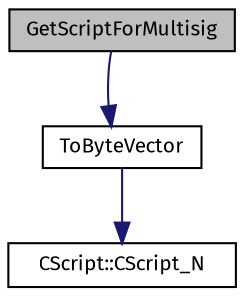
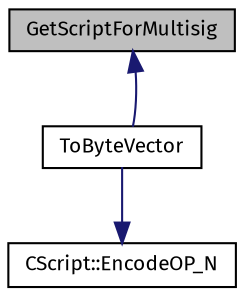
  digraph {
    fontname="Fira Sans"
    rankdir=TB
    node [color=black fillcolor=white fontname="Fira Sans" fontsize=10 shape=record style=filled]
    edge [color=midnightblue fontname="Fira Sans" fontsize=10 labelfontname=Helvetica labelfontsize=10 style=solid]
    n1 [fillcolor=grey75 fontcolor=black height=0.2 label=GetScriptForMultisig width=0.4]
    n2 [height=0.2 label=ToByteVector width=0.4]
-   n3 [height=0.2 label="CScript::CScript_N" width=0.4]
-   n1 -> n2
+   n3 [height=0.2 label="CScript::EncodeOP_N" width=0.4]
+   n2 -> n1
    n2 -> n3
  }
